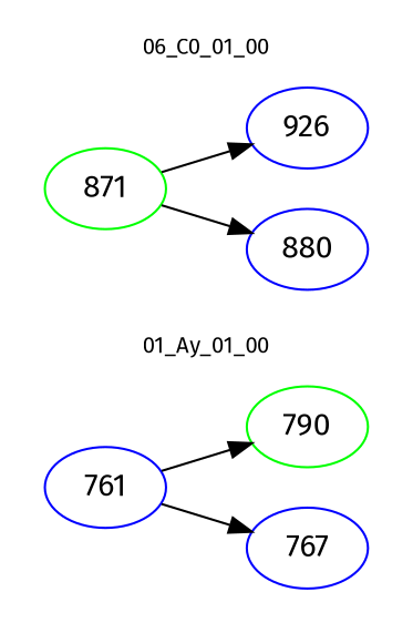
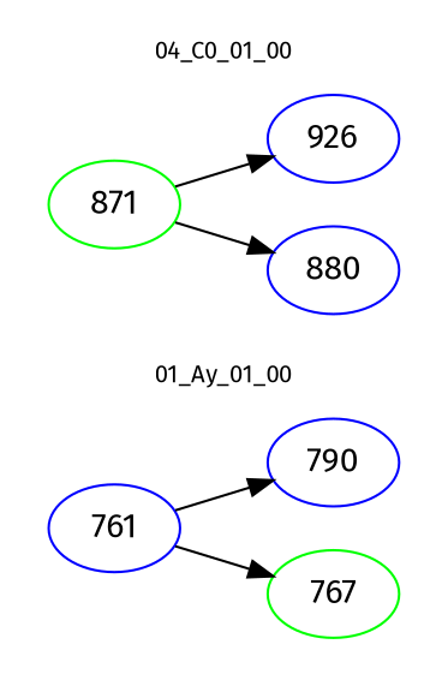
  digraph {
    fontname="Fira Sans"
    rankdir=LR
    node [color=blue fontname="Fira Sans"]
    edge [color=black fontname="Fira Sans"]
-   n1 [label=767]
+   n1 [color=green label=767]
    n2 [label=761]
-   n3 [color=green label=790]
+   n3 [label=790]
    n4 [color=green label=871]
    n5 [label=880]
    n6 [label=926]
    subgraph cluster_1 {
      color=white
      fontsize=10
      label="01_Ay_01_00"
      n1
      n2
      n3
    }
    subgraph cluster_2 {
      color=white
      fontsize=10
-     label="06_C0_01_00"
+     label="04_C0_01_00"
      n4
      n5
      n6
    }
    n2 -> n1
    n2 -> n3
    n4 -> n5
    n4 -> n6
  }
